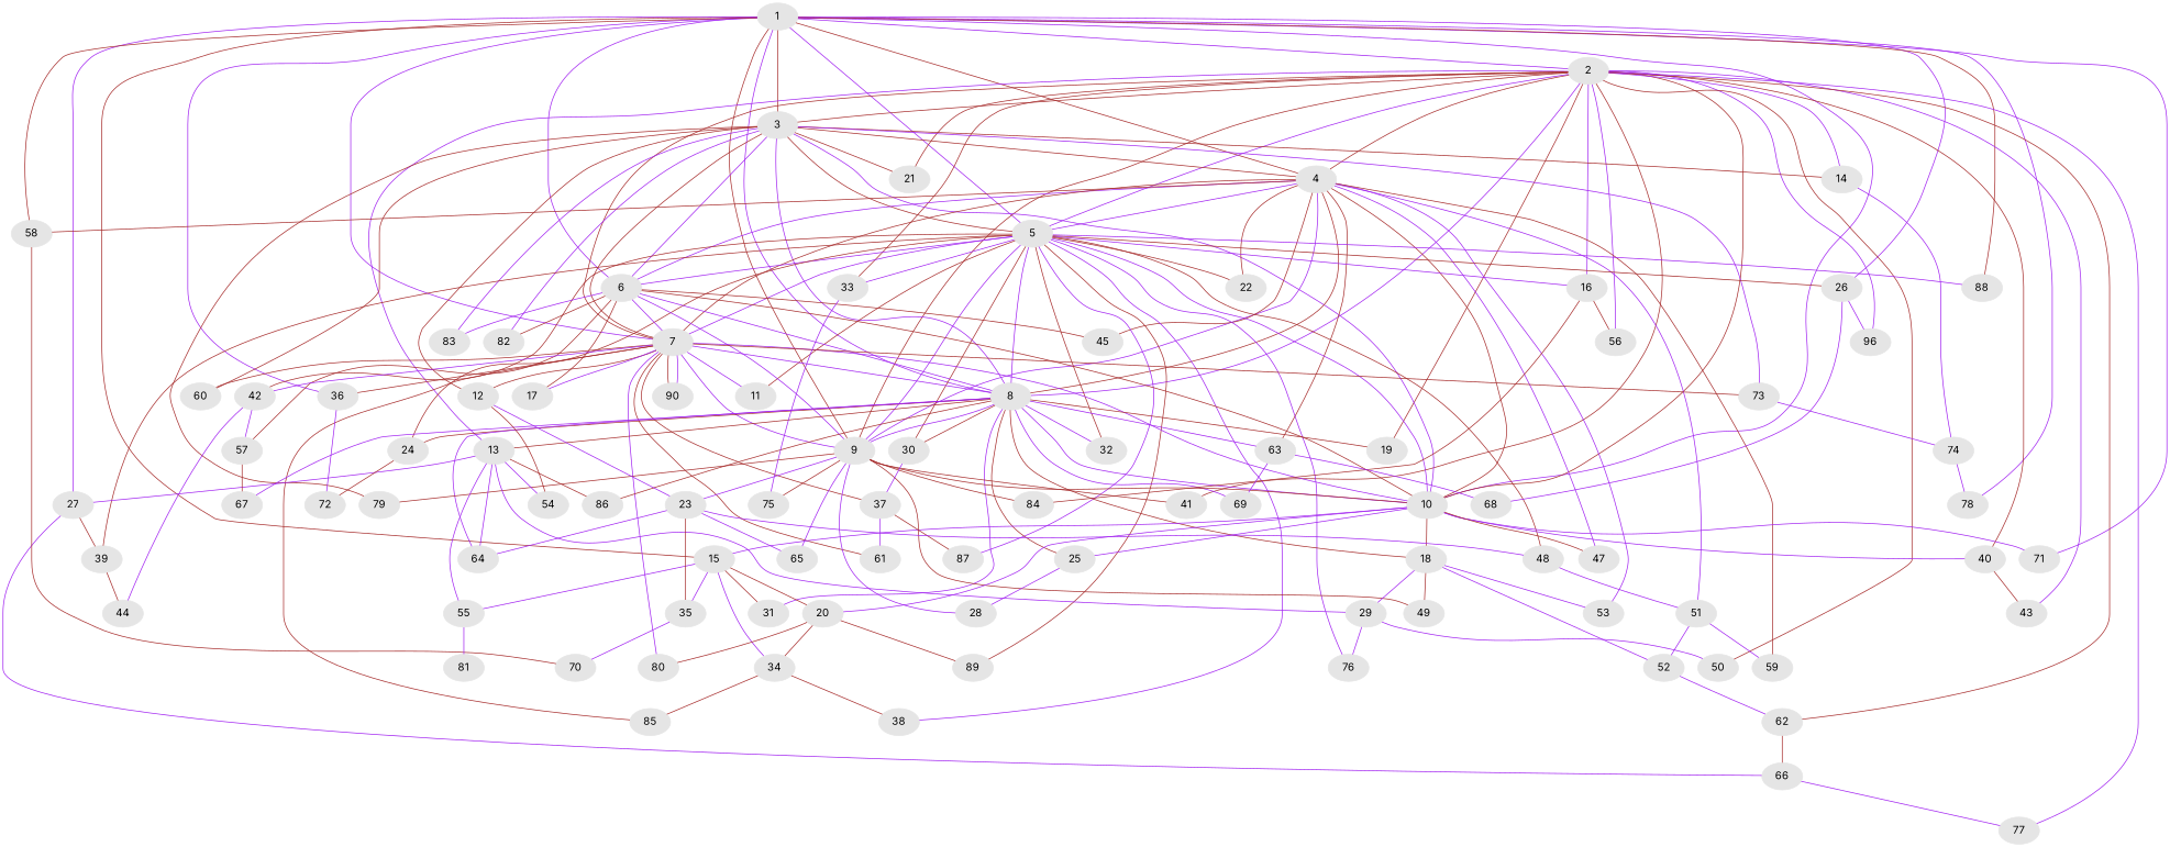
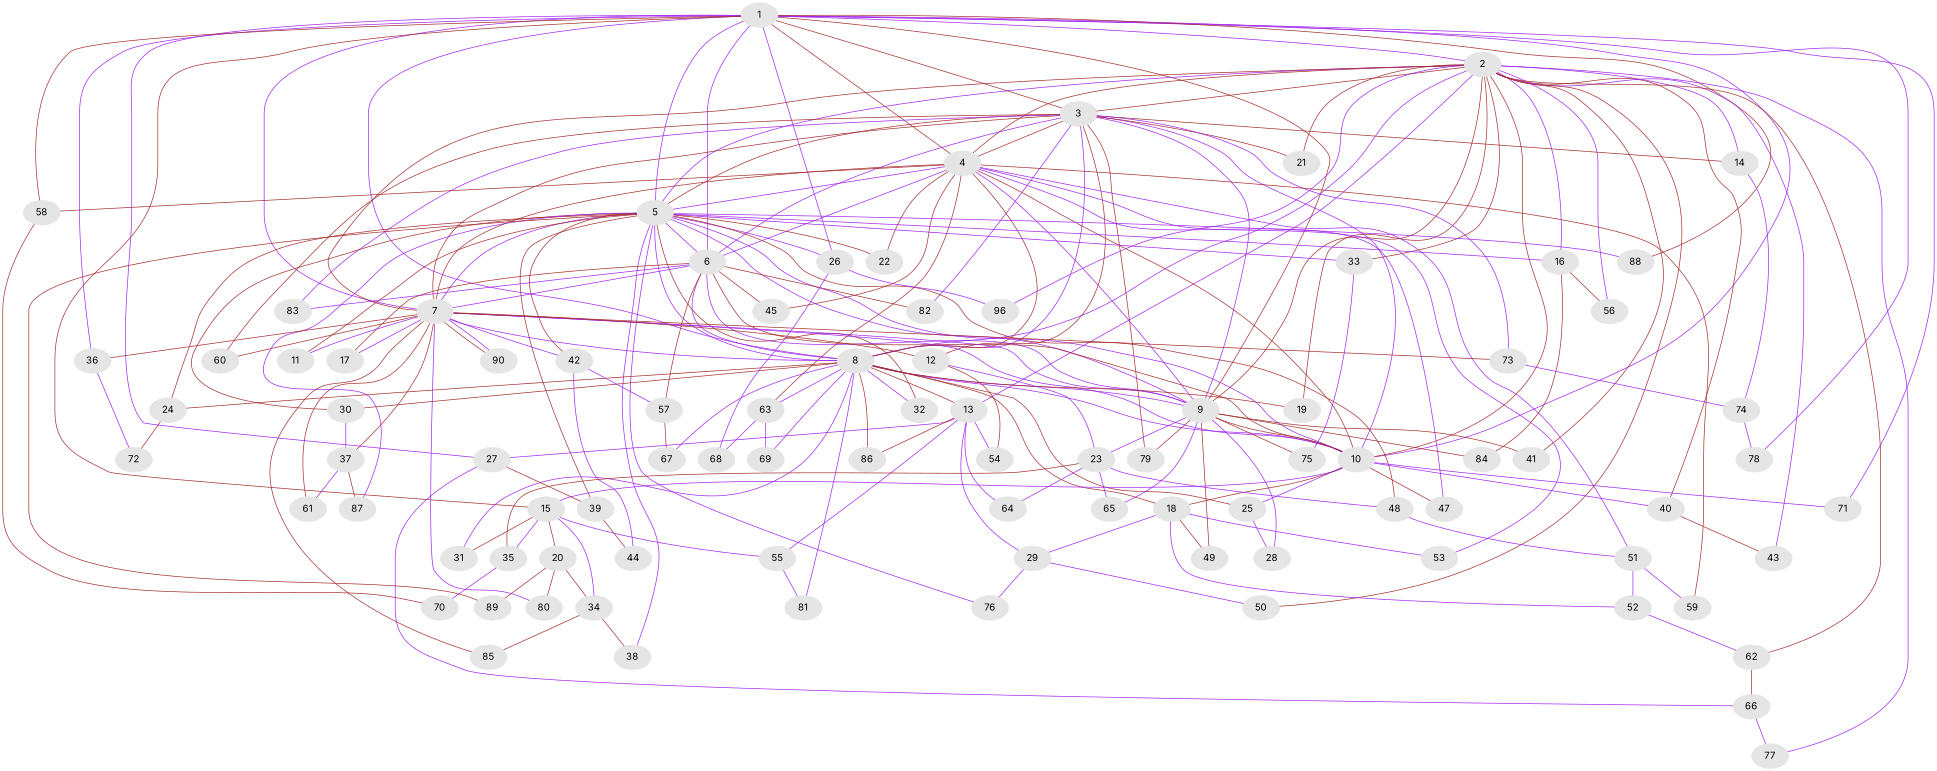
  graph {
    fontname=Inter
    node [color=gray90 fontname=Inter style=filled]
    edge [color=purple fontname=Inter]
    1
    2
    3
    4
    5
    6
    7
    8
    9
    10
    15
    26
    27
    36
    58
    71
    78
    88
    13
    14
    16
    19
    21
    33
    40
    41
    43
    n28 [label=96]
    50
    56
    62
    77
    12
    60
    73
    79
    82
    83
    22
    45
    47
    51
    53
    59
    63
    11
    24
    30
    32
    38
    39
    42
    48
    76
    87
    89
    17
    57
    37
    61
    80
    85
    90
    18
    25
    31
    67
    69
    81
    86
    23
    28
    49
    65
    75
    84
    20
    55
    34
    35
    68
    66
    72
    70
    54
    29
    64
    74
    52
    44
    1 -- 2
    1 -- 3 [color=brown]
    1 -- 4 [color=brown]
    1 -- 5
    1 -- 6
    1 -- 7
    1 -- 8
    1 -- 9 [color=brown]
    1 -- 10
    1 -- 15 [color=brown]
    1 -- 26
    1 -- 27
    1 -- 36
    1 -- 58 [color=brown]
    1 -- 71
    1 -- 78
    1 -- 88 [color=brown]
    2 -- 3 [color=brown]
    2 -- 4 [color=brown]
    2 -- 5
    2 -- 7 [color=brown]
    2 -- 8
    2 -- 9 [color=brown]
    2 -- 10 [color=brown]
    2 -- 13
    2 -- 14
    2 -- 16
    2 -- 19 [color=brown]
    2 -- 21 [color=brown]
    2 -- 33 [color=brown]
    2 -- 40 [color=brown]
    2 -- 41 [color=brown]
    2 -- 43
    2 -- n28
    2 -- 50 [color=brown]
    2 -- 56
    2 -- 62 [color=brown]
    2 -- 77
    3 -- 4 [color=brown]
    3 -- 5 [color=brown]
    3 -- 6
    3 -- 7 [color=brown]
    3 -- 8
+   3 -- 9
    3 -- 10
    3 -- 14 [color=brown]
    3 -- 21 [color=brown]
    3 -- 12 [color=brown]
    3 -- 60 [color=brown]
    3 -- 73
    3 -- 79 [color=brown]
    3 -- 82
    3 -- 83
    4 -- 5
    4 -- 6
    4 -- 7 [color=brown]
    4 -- 8 [color=brown]
    4 -- 9
    4 -- 10 [color=brown]
    4 -- 58 [color=brown]
    4 -- 22 [color=brown]
    4 -- 45 [color=brown]
    4 -- 47
    4 -- 51
    4 -- 53
    4 -- 59 [color=brown]
    4 -- 63 [color=brown]
    5 -- 6
    5 -- 7
    5 -- 8
    5 -- 9
    5 -- 10
-   5 -- 26 [color=brown]
+   5 -- 26
    5 -- 88
    5 -- 16
    5 -- 33
    5 -- 22 [color=brown]
    5 -- 11 [color=brown]
    5 -- 24 [color=brown]
    5 -- 30 [color=brown]
    5 -- 32 [color=brown]
    5 -- 38
    5 -- 39 [color=brown]
    5 -- 42 [color=brown]
    5 -- 48 [color=brown]
    5 -- 76
    5 -- 87
    5 -- 89 [color=brown]
    6 -- 7
    6 -- 8
    6 -- 9
    6 -- 10 [color=brown]
    6 -- 82 [color=brown]
    6 -- 83
    6 -- 45 [color=brown]
    6 -- 17 [color=brown]
    6 -- 57 [color=brown]
    7 -- 8
    7 -- 9
    7 -- 10
    7 -- 36 [color=brown]
    7 -- 12 [color=brown]
    7 -- 60 [color=brown]
    7 -- 73 [color=brown]
    7 -- 11
    7 -- 42
    7 -- 17
    7 -- 37 [color=brown]
    7 -- 61 [color=brown]
    7 -- 80
    7 -- 85 [color=brown]
    7 -- 90 [color=brown]
    7 -- 90
    8 -- 9
    8 -- 10
    8 -- 13 [color=brown]
    8 -- 19 [color=brown]
    8 -- 63
    8 -- 24 [color=brown]
    8 -- 30 [color=brown]
    8 -- 32
    8 -- 18 [color=brown]
    8 -- 25 [color=brown]
    8 -- 31
    8 -- 67
    8 -- 69
-   8 -- 64
+   8 -- 81
    8 -- 86 [color=brown]
    9 -- 10 [color=brown]
    9 -- 41 [color=brown]
    9 -- 79 [color=brown]
    9 -- 23
    9 -- 28
    9 -- 49 [color=brown]
    9 -- 65
    9 -- 75 [color=brown]
    9 -- 84 [color=brown]
    10 -- 15
    10 -- 71
    10 -- 40
    10 -- 47 [color=brown]
    10 -- 18 [color=brown]
    10 -- 25
-   10 -- 20
    15 -- 31 [color=brown]
    15 -- 20 [color=brown]
    15 -- 55
    15 -- 34
    15 -- 35
    26 -- n28
    26 -- 68
    27 -- 39 [color=brown]
    27 -- 66
    36 -- 72
    58 -- 70 [color=brown]
    13 -- 27
    13 -- 86 [color=brown]
    13 -- 55
    13 -- 54
    13 -- 29
    13 -- 64
    14 -- 74
    16 -- 56 [color=brown]
    16 -- 84 [color=brown]
    33 -- 75
    40 -- 43 [color=brown]
    62 -- 66 [color=brown]
    12 -- 23
    12 -- 54 [color=brown]
    73 -- 74
    51 -- 59
    51 -- 52
    63 -- 69
    63 -- 68
    24 -- 72 [color=brown]
    30 -- 37
    39 -- 44 [color=brown]
    42 -- 57
    42 -- 44
    48 -- 51
    57 -- 67 [color=brown]
    37 -- 87 [color=brown]
    37 -- 61
    18 -- 53
    18 -- 49 [color=brown]
    18 -- 29
    18 -- 52
    25 -- 28
    23 -- 48
    23 -- 65
    23 -- 35 [color=brown]
    23 -- 64
    20 -- 89 [color=brown]
    20 -- 80 [color=brown]
    20 -- 34 [color=brown]
    55 -- 81
    34 -- 38 [color=brown]
    34 -- 85 [color=brown]
    35 -- 70
    66 -- 77
    29 -- 50
    29 -- 76
    74 -- 78
    52 -- 62
  }
